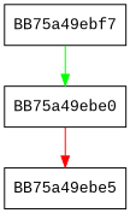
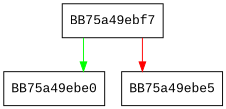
  digraph {
    fontname="Liberation Mono"
    splines=ortho
    node [fontname="Liberation Mono" shape=box]
    edge [fontname="Liberation Mono"]
    BB75a49ebe0
    BB75a49ebe5
    BB75a49ebf7
-   BB75a49ebe0 -> BB75a49ebe5 [color=red]
+   BB75a49ebf7 -> BB75a49ebe5 [color=red]
    BB75a49ebf7 -> BB75a49ebe0 [color=green]
  }
